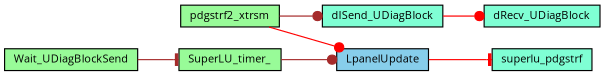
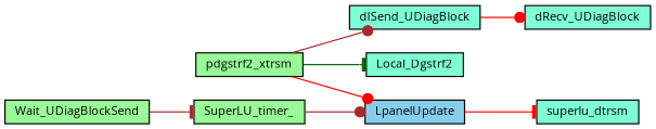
  digraph {
    fontname="Open Sans"
    rankdir=LR
    node [color=black fillcolor=aquamarine fontname="Open Sans" fontsize=10 shape=record style=filled]
    edge [arrowhead=dot color=brown fontname="Open Sans" fontsize=10 labelfontname=Helvetica labelfontsize=10 style=solid]
    n1 [fillcolor=palegreen fontcolor=black height=0.2 label=pdgstrf2_xtrsm width=0.4]
    n2 [height=0.2 label=dISend_UDiagBlock width=0.4]
+   n3 [height=0.2 label=Local_Dgstrf2 width=0.4]
    n4 [fillcolor=skyblue height=0.2 label=LpanelUpdate width=0.4]
    n5 [height=0.2 label=dRecv_UDiagBlock width=0.4]
-   n6 [height=0.2 label=superlu_pdgstrf width=0.4]
+   n6 [height=0.2 label=superlu_dtrsm width=0.4]
    n7 [fillcolor=palegreen height=0.2 label=Wait_UDiagBlockSend width=0.4]
    n8 [fillcolor=palegreen height=0.2 label=SuperLU_timer_ width=0.4]
    n1 -> n2
+   n1 -> n3 [arrowhead=tee color=darkgreen]
    n1 -> n4 [color=red]
    n2 -> n5 [color=red]
    n4 -> n6 [arrowhead=tee color=red]
    n7 -> n8 [arrowhead=tee]
    n8 -> n4
  }
